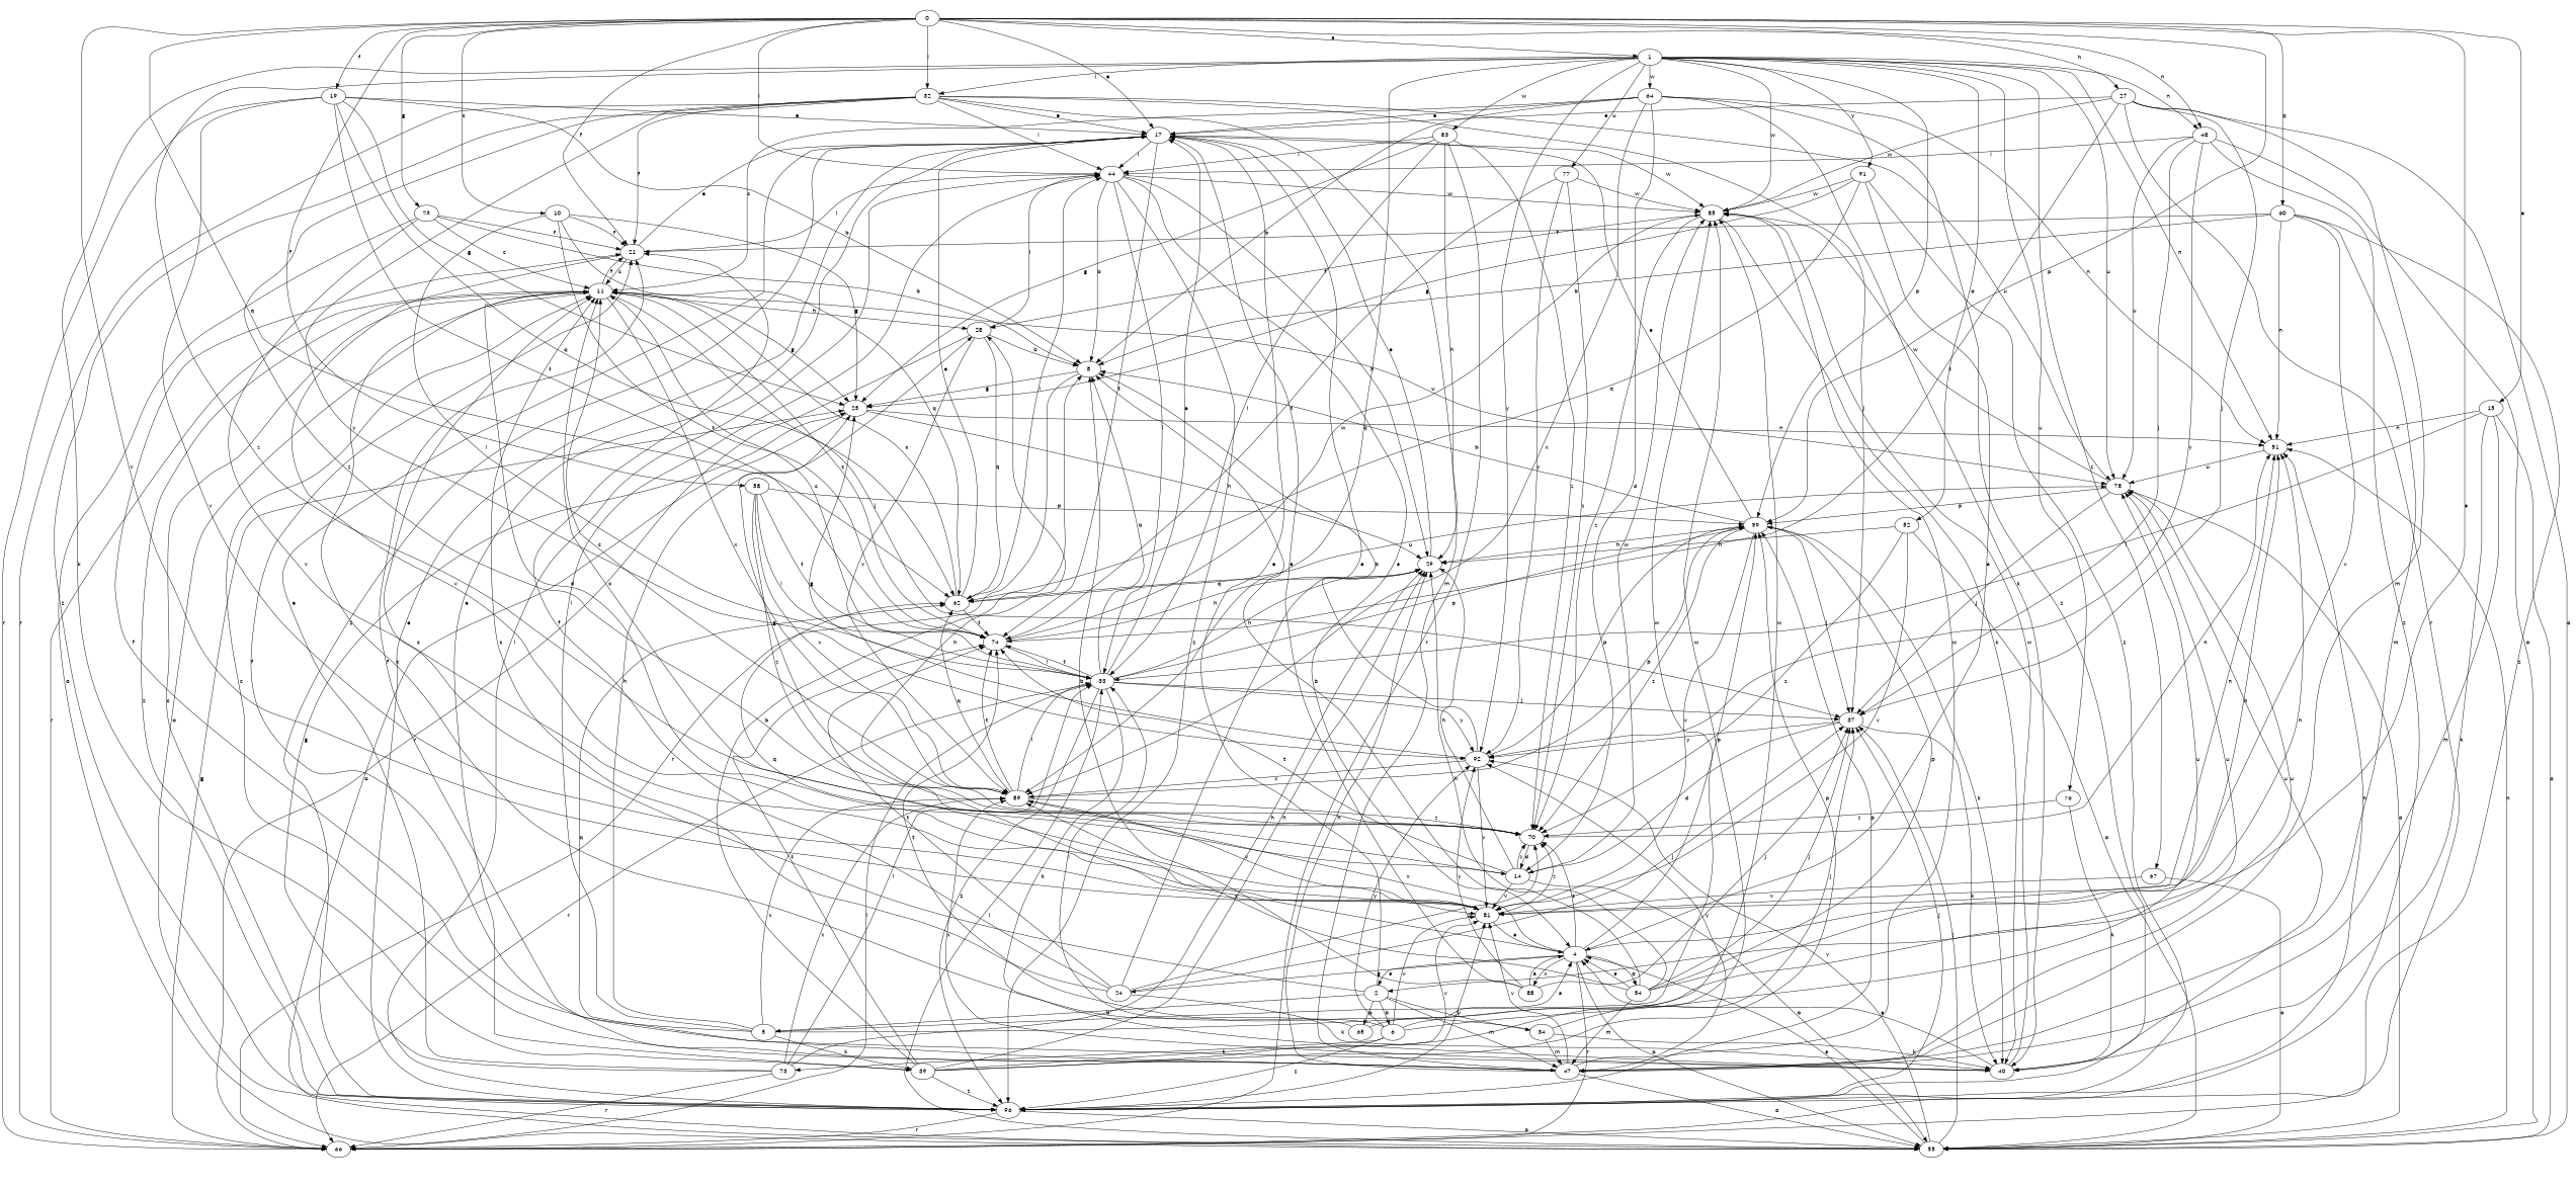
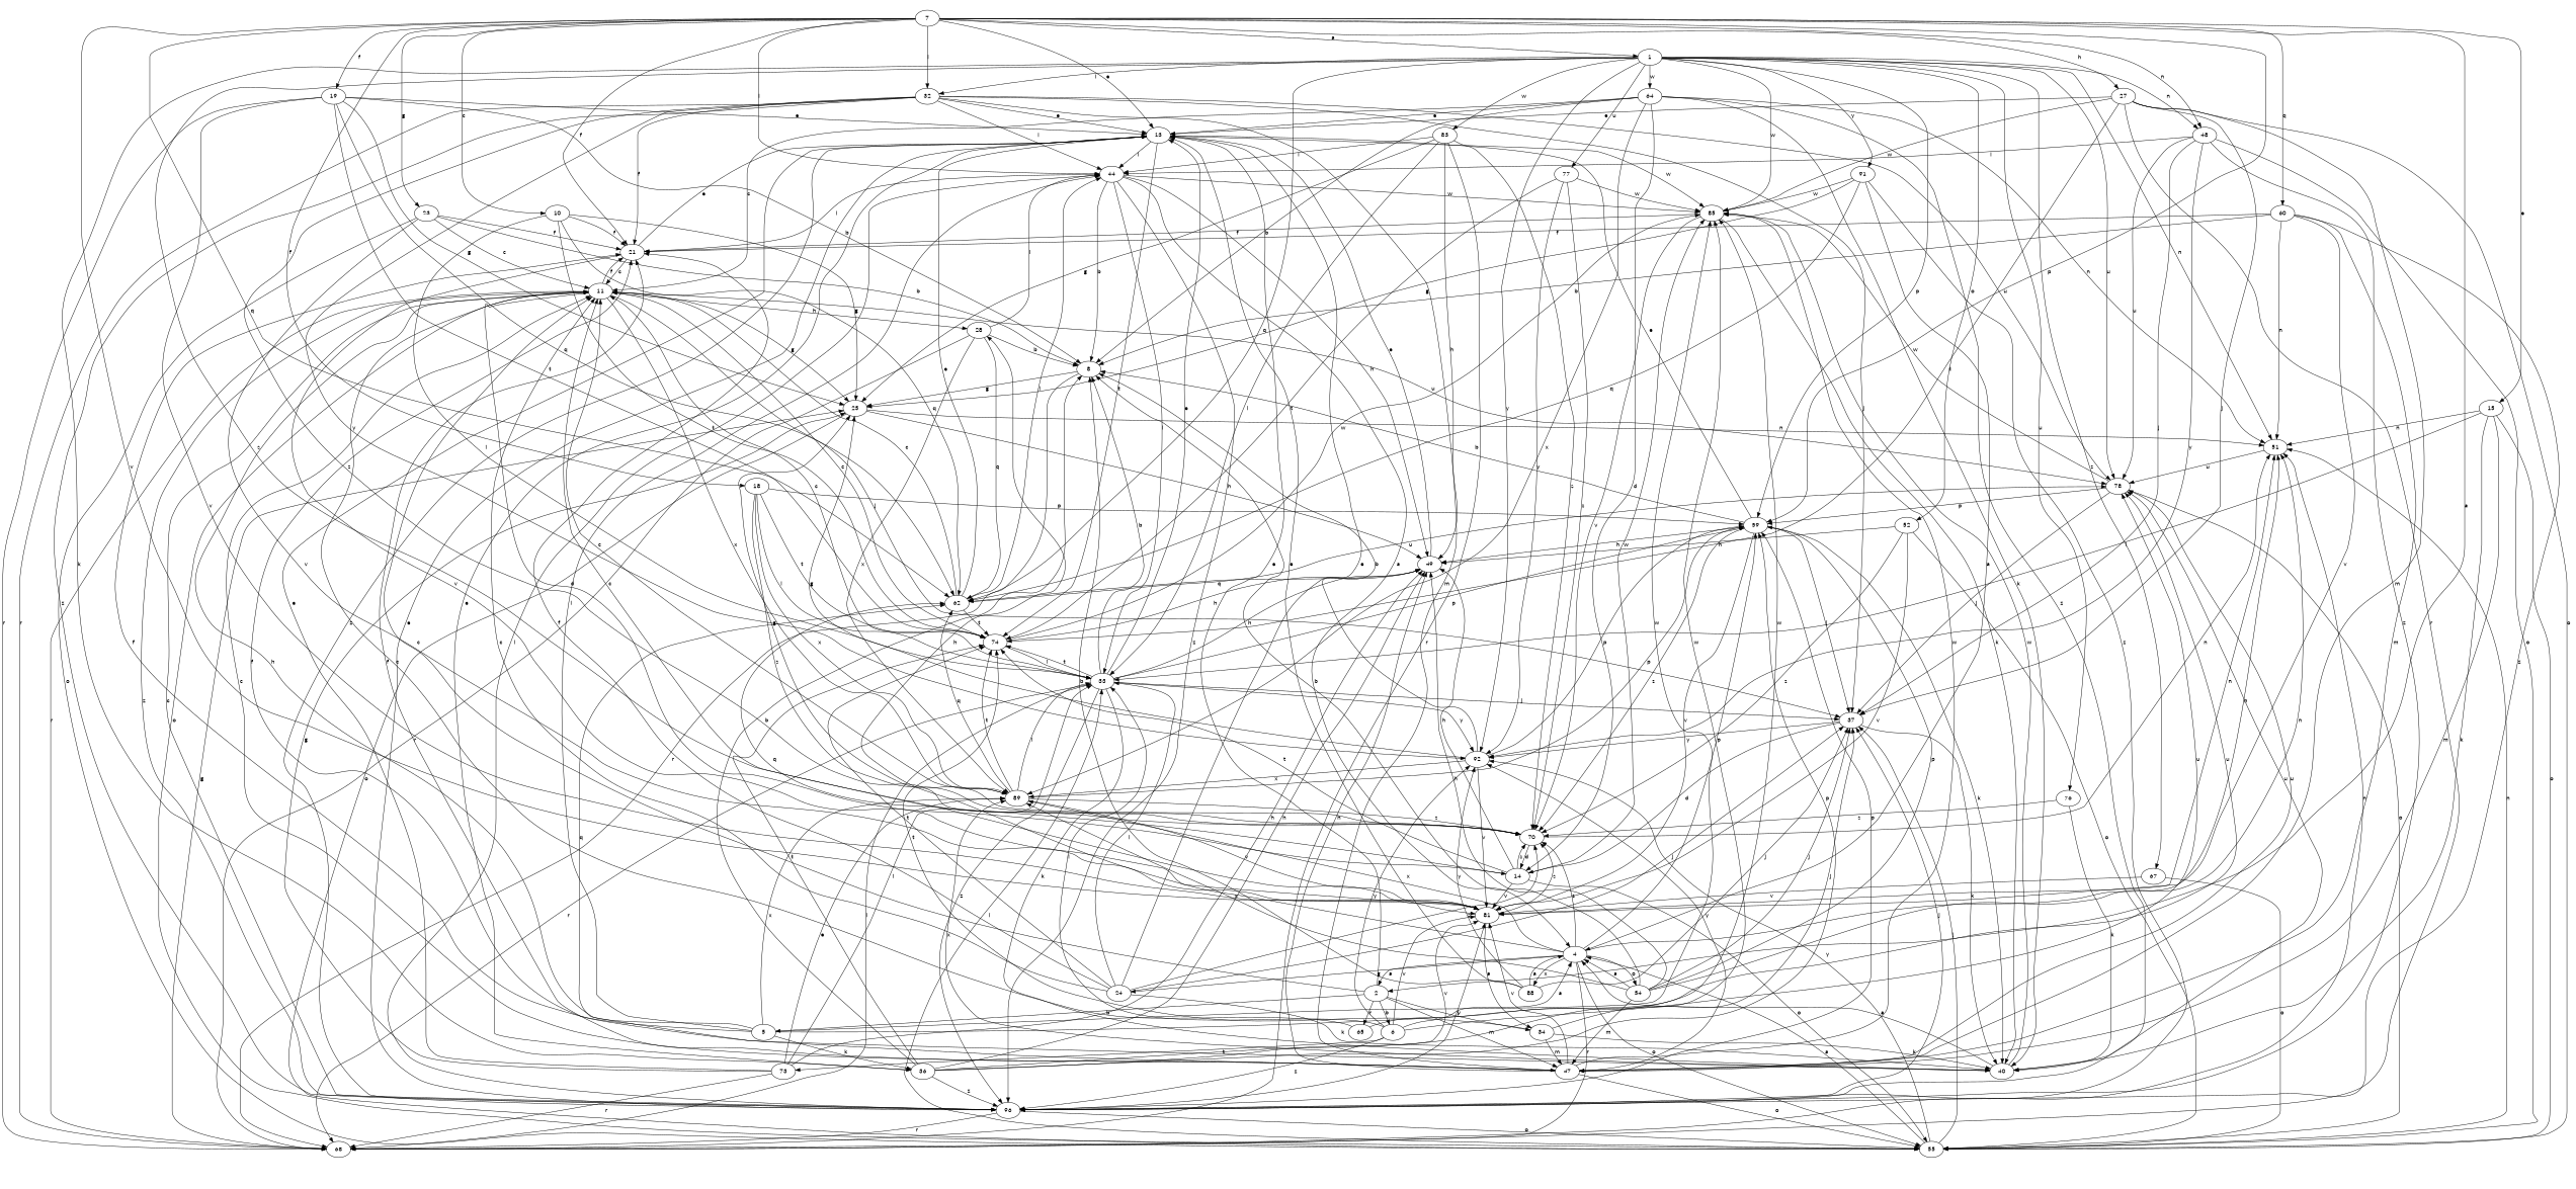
  strict digraph {
    fontname=Lato
    node [fontname=Lato]
    edge [fontname=Lato]
-   0
+   0 [label=7]
    1
    2
    10
    15
-   17
-   18 [label=58]
+   17 [label=13]
+   18
    19
    21
    23
    27
    32
    44
    48
    59
    60
    62
    81
-   39
+   39 [label=36]
    51
    52
    67
    70
    76
    77
    78
    83
    n28 [label=64]
    85
    91
    92
    5
    6
    11
    34
    47
    65
    33
    25
    74
    55
    40
    96
    89
-   66
+   66 [label=68]
    8
    37
    4
-   29
+   29 [label=49]
    14
    28
    73
    24
    54
    88
    0 -> 1 [label=a]
    0 -> 2 [label=a]
    0 -> 10 [label=c]
    0 -> 15 [label=e]
    0 -> 17 [label=e]
    0 -> 18 [label=f]
    0 -> 19 [label=f]
    0 -> 21 [label=f]
    0 -> 23 [label=g]
    0 -> 27 [label=h]
    0 -> 32 [label=i]
    0 -> 44 [label=l]
    0 -> 48 [label=n]
    0 -> 59 [label=p]
    0 -> 60 [label=q]
    0 -> 62 [label=q]
    0 -> 81 [label=v]
    1 -> 32 [label=i]
    1 -> 48 [label=n]
    1 -> 59 [label=p]
-   1 -> 89 [label=q]
+   1 -> 62 [label=q]
    1 -> 39 [label=k]
    1 -> 51 [label=n]
    1 -> 52 [label=o]
    1 -> 67 [label=s]
    1 -> 70 [label=s]
    1 -> 76 [label=u]
    1 -> 77 [label=u]
    1 -> 78 [label=u]
    1 -> 83 [label=w]
    1 -> n28 [label=w]
    1 -> 85 [label=w]
    1 -> 91 [label=y]
    1 -> 92 [label=y]
    2 -> 17 [label=e]
    2 -> 5 [label=b]
    2 -> 6 [label=b]
    2 -> 11 [label=c]
    2 -> 34 [label=j]
    2 -> 47 [label=m]
-   2 -> 65 [label=p]
+   2 -> 65 [label=r]
    10 -> 21 [label=f]
    10 -> 62 [label=q]
    10 -> 33 [label=i]
    10 -> 25 [label=g]
    10 -> 74 [label=t]
    15 -> 51 [label=n]
    15 -> 47 [label=m]
    15 -> 33 [label=i]
    15 -> 55 [label=o]
    15 -> 40 [label=k]
    17 -> 44 [label=l]
    17 -> 85 [label=w]
    17 -> 74 [label=t]
    17 -> 96 [label=z]
    18 -> 59 [label=p]
    18 -> 70 [label=s]
    18 -> 33 [label=i]
    18 -> 74 [label=t]
    18 -> 89 [label=x]
    19 -> 17 [label=e]
    19 -> 62 [label=q]
    19 -> 81 [label=v]
    19 -> 25 [label=g]
    19 -> 74 [label=t]
    19 -> 66 [label=r]
    19 -> 8 [label=b]
    21 -> 17 [label=e]
    21 -> 44 [label=l]
    21 -> 81 [label=v]
    21 -> 11 [label=c]
    23 -> 21 [label=f]
    23 -> 81 [label=v]
    23 -> 11 [label=c]
    23 -> 55 [label=o]
    23 -> 8 [label=b]
    27 -> 17 [label=e]
    27 -> 85 [label=w]
    27 -> 47 [label=m]
    27 -> 74 [label=t]
    27 -> 55 [label=o]
    27 -> 66 [label=r]
    27 -> 37 [label=j]
    32 -> 17 [label=e]
    32 -> 21 [label=f]
    32 -> 44 [label=l]
    32 -> 70 [label=s]
    32 -> 78 [label=u]
    32 -> 92 [label=y]
    32 -> 47 [label=m]
    32 -> 96 [label=z]
    32 -> 66 [label=r]
    32 -> 37 [label=j]
    44 -> 85 [label=w]
    44 -> 33 [label=i]
    44 -> 96 [label=z]
    44 -> 8 [label=b]
    44 -> 4 [label=a]
    44 -> 29 [label=h]
    48 -> 44 [label=l]
    48 -> 78 [label=u]
    48 -> 92 [label=y]
    48 -> 55 [label=o]
    48 -> 96 [label=z]
    48 -> 37 [label=j]
    59 -> 17 [label=e]
    59 -> 81 [label=v]
    59 -> 70 [label=s]
    59 -> 40 [label=k]
    59 -> 8 [label=b]
    59 -> 37 [label=j]
    59 -> 29 [label=h]
    60 -> 21 [label=f]
    60 -> 81 [label=v]
    60 -> 51 [label=n]
    60 -> 47 [label=m]
    60 -> 96 [label=z]
    60 -> 8 [label=b]
    62 -> 17 [label=e]
    62 -> 44 [label=l]
    62 -> 78 [label=u]
    62 -> 11 [label=c]
    62 -> 74 [label=t]
    81 -> 62 [label=q]
    81 -> 51 [label=n]
    81 -> 70 [label=s]
-   81 -> 4 [label=a]
+   81 -> 34 [label=a]
    39 -> 17 [label=e]
    39 -> 59 [label=p]
    39 -> 81 [label=v]
    39 -> 85 [label=w]
    39 -> 74 [label=t]
    39 -> 96 [label=z]
    39 -> 8 [label=b]
    39 -> 29 [label=h]
    51 -> 78 [label=u]
    52 -> 81 [label=v]
    52 -> 70 [label=s]
    52 -> 55 [label=o]
    52 -> 29 [label=h]
    67 -> 81 [label=v]
    67 -> 55 [label=o]
    70 -> 51 [label=n]
    70 -> 25 [label=g]
    70 -> 14 [label=d]
    76 -> 70 [label=s]
    76 -> 40 [label=k]
    77 -> 70 [label=s]
    77 -> 85 [label=w]
    77 -> 92 [label=y]
    77 -> 74 [label=t]
    78 -> 59 [label=p]
    78 -> 85 [label=w]
    78 -> 55 [label=o]
    78 -> 37 [label=j]
    83 -> 44 [label=l]
    83 -> 70 [label=s]
    83 -> 33 [label=i]
    83 -> 25 [label=g]
    83 -> 66 [label=r]
    83 -> 29 [label=h]
    n28 -> 17 [label=e]
    n28 -> 51 [label=n]
    n28 -> 11 [label=c]
    n28 -> 40 [label=k]
    n28 -> 96 [label=z]
    n28 -> 89 [label=x]
    n28 -> 8 [label=b]
    n28 -> 14 [label=d]
-   85 -> 28 [label=f]
-   85 -> 70 [label=s]
+   85 -> 21 [label=f]
+   85 -> 70 [label=v]
    85 -> 40 [label=k]
    91 -> 62 [label=q]
    91 -> 85 [label=w]
    91 -> 25 [label=g]
    91 -> 96 [label=z]
    91 -> 4 [label=a]
    92 -> 59 [label=p]
    92 -> 81 [label=v]
    92 -> 25 [label=g]
    92 -> 89 [label=x]
    92 -> 8 [label=b]
    5 -> 21 [label=f]
    5 -> 44 [label=l]
    5 -> 39 [label=k]
    5 -> 78 [label=u]
    5 -> 85 [label=w]
    5 -> 89 [label=x]
-   5 -> 28 [label=h]
+   5 -> 11 [label=h]
    6 -> 81 [label=v]
    6 -> 78 [label=u]
    6 -> 92 [label=y]
    6 -> 33 [label=i]
    6 -> 96 [label=z]
    6 -> 4 [label=a]
    6 -> 73 [label=t]
    11 -> 21 [label=f]
    11 -> 78 [label=u]
    11 -> 25 [label=g]
    11 -> 55 [label=o]
    11 -> 96 [label=z]
    11 -> 89 [label=x]
    11 -> 66 [label=r]
    11 -> 37 [label=j]
    11 -> 14 [label=d]
    11 -> 28 [label=h]
    34 -> 47 [label=m]
    34 -> 74 [label=t]
    34 -> 40 [label=k]
    34 -> 37 [label=j]
    47 -> 21 [label=f]
    47 -> 62 [label=q]
    47 -> 81 [label=v]
    47 -> 78 [label=u]
    47 -> 85 [label=w]
    47 -> 92 [label=y]
    47 -> 11 [label=c]
    47 -> 55 [label=o]
    47 -> 29 [label=h]
    65 -> 85 [label=w]
    65 -> 11 [label=c]
    33 -> 17 [label=e]
    33 -> 59 [label=p]
    33 -> 92 [label=y]
    33 -> 11 [label=c]
    33 -> 74 [label=t]
    33 -> 40 [label=k]
    33 -> 96 [label=z]
    33 -> 66 [label=r]
    33 -> 8 [label=b]
    33 -> 37 [label=j]
    33 -> 29 [label=h]
    25 -> 51 [label=n]
    25 -> 55 [label=o]
    25 -> 29 [label=h]
    74 -> 85 [label=w]
    74 -> 11 [label=c]
    74 -> 33 [label=i]
    74 -> 29 [label=h]
    55 -> 51 [label=n]
    55 -> 92 [label=y]
    55 -> 33 [label=i]
    55 -> 37 [label=j]
    55 -> 4 [label=a]
    40 -> 21 [label=f]
    40 -> 78 [label=u]
    40 -> 85 [label=w]
    40 -> 89 [label=x]
    40 -> 4 [label=a]
    96 -> 17 [label=e]
    96 -> 44 [label=l]
    96 -> 59 [label=p]
    96 -> 81 [label=v]
    96 -> 11 [label=c]
    96 -> 55 [label=o]
    96 -> 66 [label=r]
    96 -> 37 [label=j]
    89 -> 59 [label=p]
    89 -> 62 [label=q]
    89 -> 81 [label=v]
    89 -> 70 [label=s]
    89 -> 11 [label=c]
    89 -> 33 [label=i]
    89 -> 74 [label=t]
    66 -> 51 [label=n]
    66 -> 33 [label=i]
    66 -> 25 [label=g]
    8 -> 25 [label=g]
    8 -> 66 [label=r]
    37 -> 92 [label=y]
    37 -> 40 [label=k]
    37 -> 14 [label=d]
    4 -> 2 [label=a]
    4 -> 59 [label=p]
    4 -> 51 [label=n]
    4 -> 70 [label=s]
    4 -> 55 [label=o]
    4 -> 89 [label=x]
    4 -> 66 [label=r]
    4 -> 28 [label=h]
    4 -> 24 [label=g]
    4 -> 54 [label=o]
    4 -> 88 [label=x]
    29 -> 17 [label=e]
    29 -> 62 [label=q]
    14 -> 81 [label=v]
    14 -> 70 [label=s]
    14 -> 85 [label=w]
    14 -> 11 [label=c]
    14 -> 74 [label=t]
    14 -> 55 [label=o]
    14 -> 29 [label=h]
    28 -> 44 [label=l]
    28 -> 62 [label=q]
    28 -> 89 [label=x]
    28 -> 66 [label=r]
    28 -> 8 [label=b]
    73 -> 17 [label=e]
    73 -> 33 [label=i]
    73 -> 25 [label=g]
-   73 -> 89 [label=x]
+   73 -> 89 [label=e]
    73 -> 66 [label=r]
    73 -> 29 [label=h]
    24 -> 17 [label=e]
    24 -> 21 [label=f]
    24 -> 70 [label=s]
    24 -> 11 [label=c]
+   24 -> 33 [label=i]
    24 -> 74 [label=t]
    24 -> 40 [label=k]
    24 -> 37 [label=j]
    54 -> 59 [label=p]
    54 -> 51 [label=n]
    54 -> 47 [label=m]
    54 -> 89 [label=x]
    54 -> 8 [label=b]
    54 -> 37 [label=j]
    54 -> 4 [label=a]
    54 -> 29 [label=h]
    88 -> 17 [label=e]
    88 -> 92 [label=y]
    88 -> 8 [label=b]
    88 -> 37 [label=j]
    88 -> 4 [label=a]
  }
